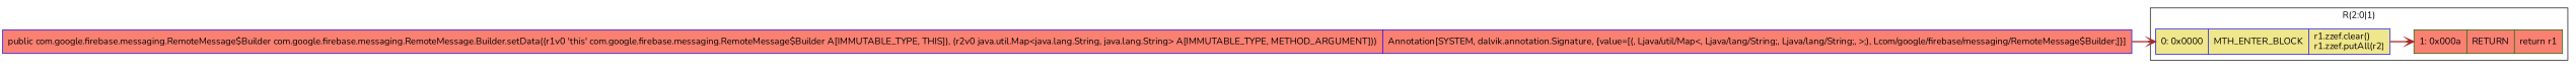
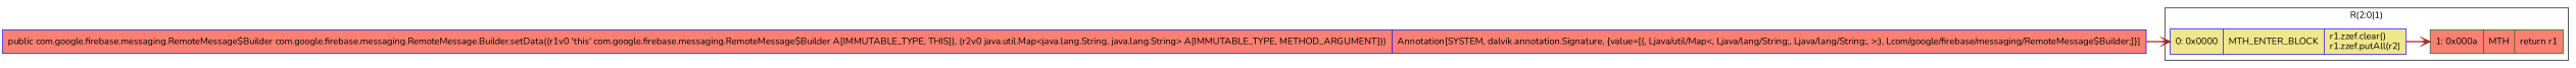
  digraph {
    rankdir=LR
    fontname=Nunito
    node [color=blue shape=record style=filled fillcolor=salmon fontname=Nunito]
    edge [color=brown style=bold arrowhead=vee fontname=Nunito]
    n1 [label="{0\:\ 0x0000|MTH_ENTER_BLOCK\l|r1.zzef.clear()\lr1.zzef.putAll(r2)\l}" fillcolor=khaki]
-   n2 [color=darkgreen label="{1\:\ 0x000a|RETURN\l|return r1\l}"]
+   n2 [color=darkgreen label="{1\:\ 0x000a|MTH\l|return r1\l}"]
    n3 [label="{public com.google.firebase.messaging.RemoteMessage$Builder com.google.firebase.messaging.RemoteMessage.Builder.setData((r1v0 'this' com.google.firebase.messaging.RemoteMessage$Builder A[IMMUTABLE_TYPE, THIS]), (r2v0 java.util.Map\<java.lang.String, java.lang.String\> A[IMMUTABLE_TYPE, METHOD_ARGUMENT]))  | Annotation[SYSTEM, dalvik.annotation.Signature, \{value=[(, Ljava\/util\/Map\<, Ljava\/lang\/String;, Ljava\/lang\/String;, \>;), Lcom\/google\/firebase\/messaging\/RemoteMessage$Builder;]\}]\l}"]
    subgraph cluster_1 {
      label="R(2:0|1)"
      n1
      n2
    }
    n1 -> n2
    n3 -> n1
  }
